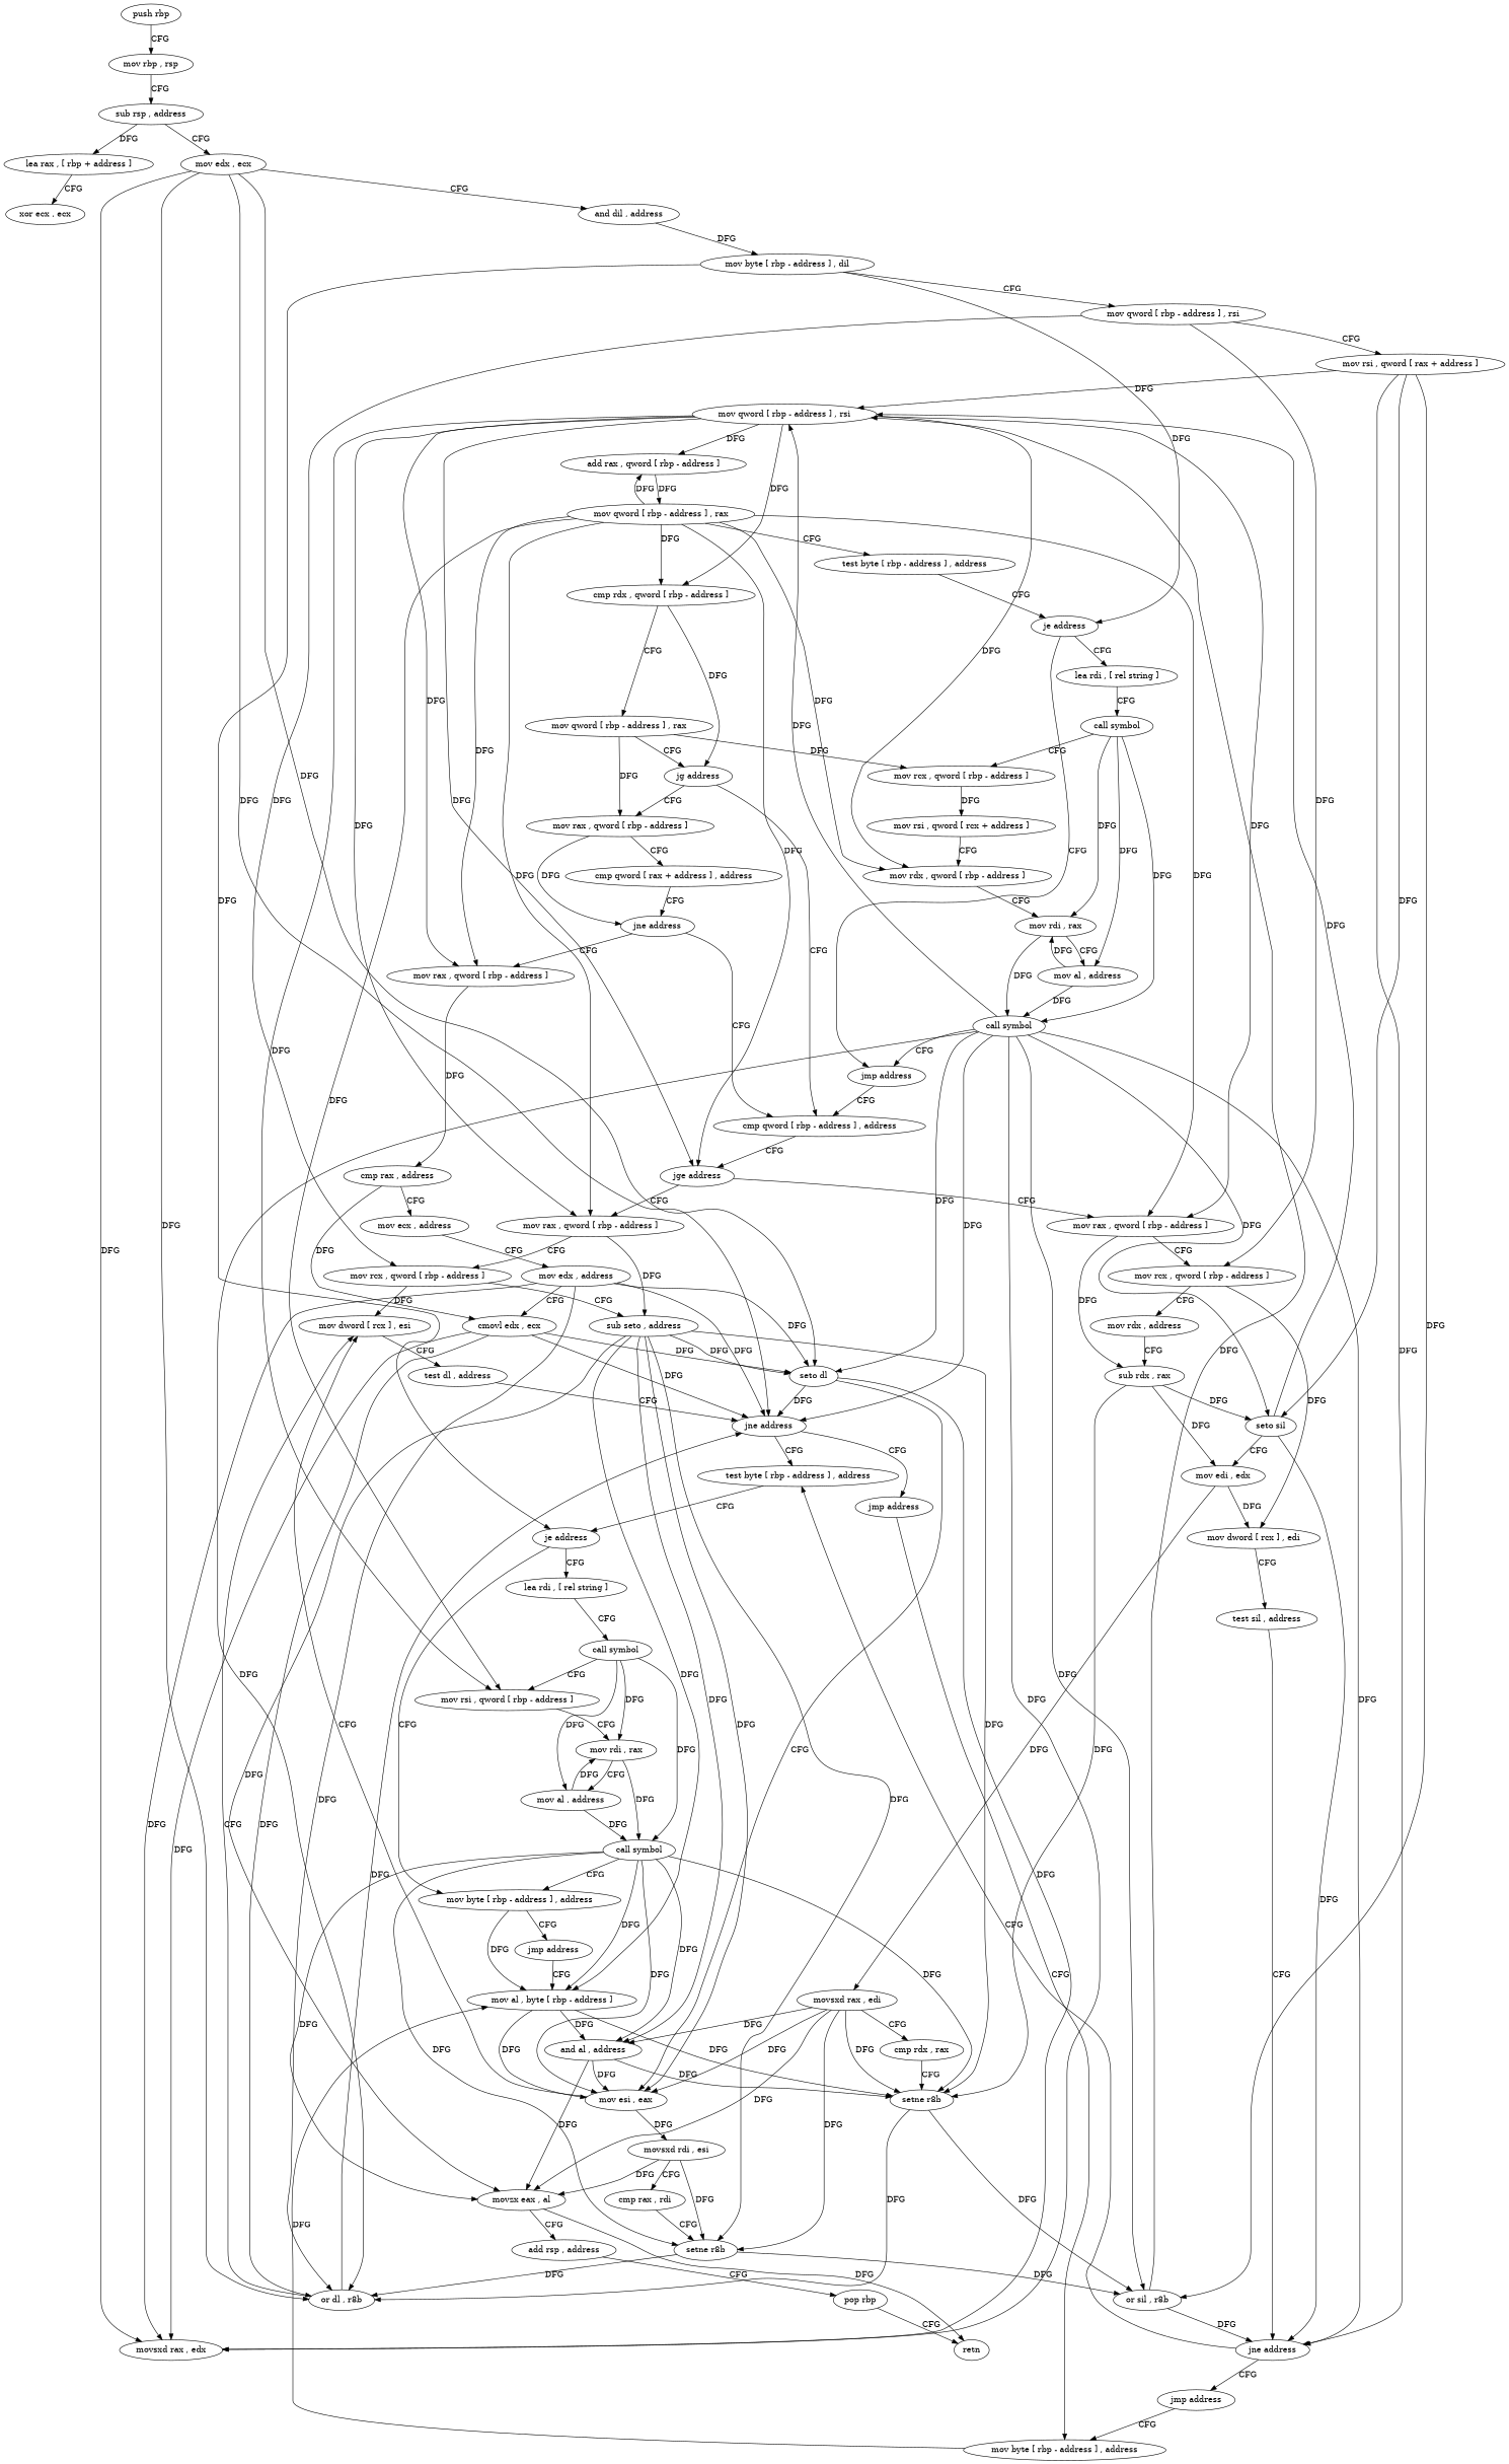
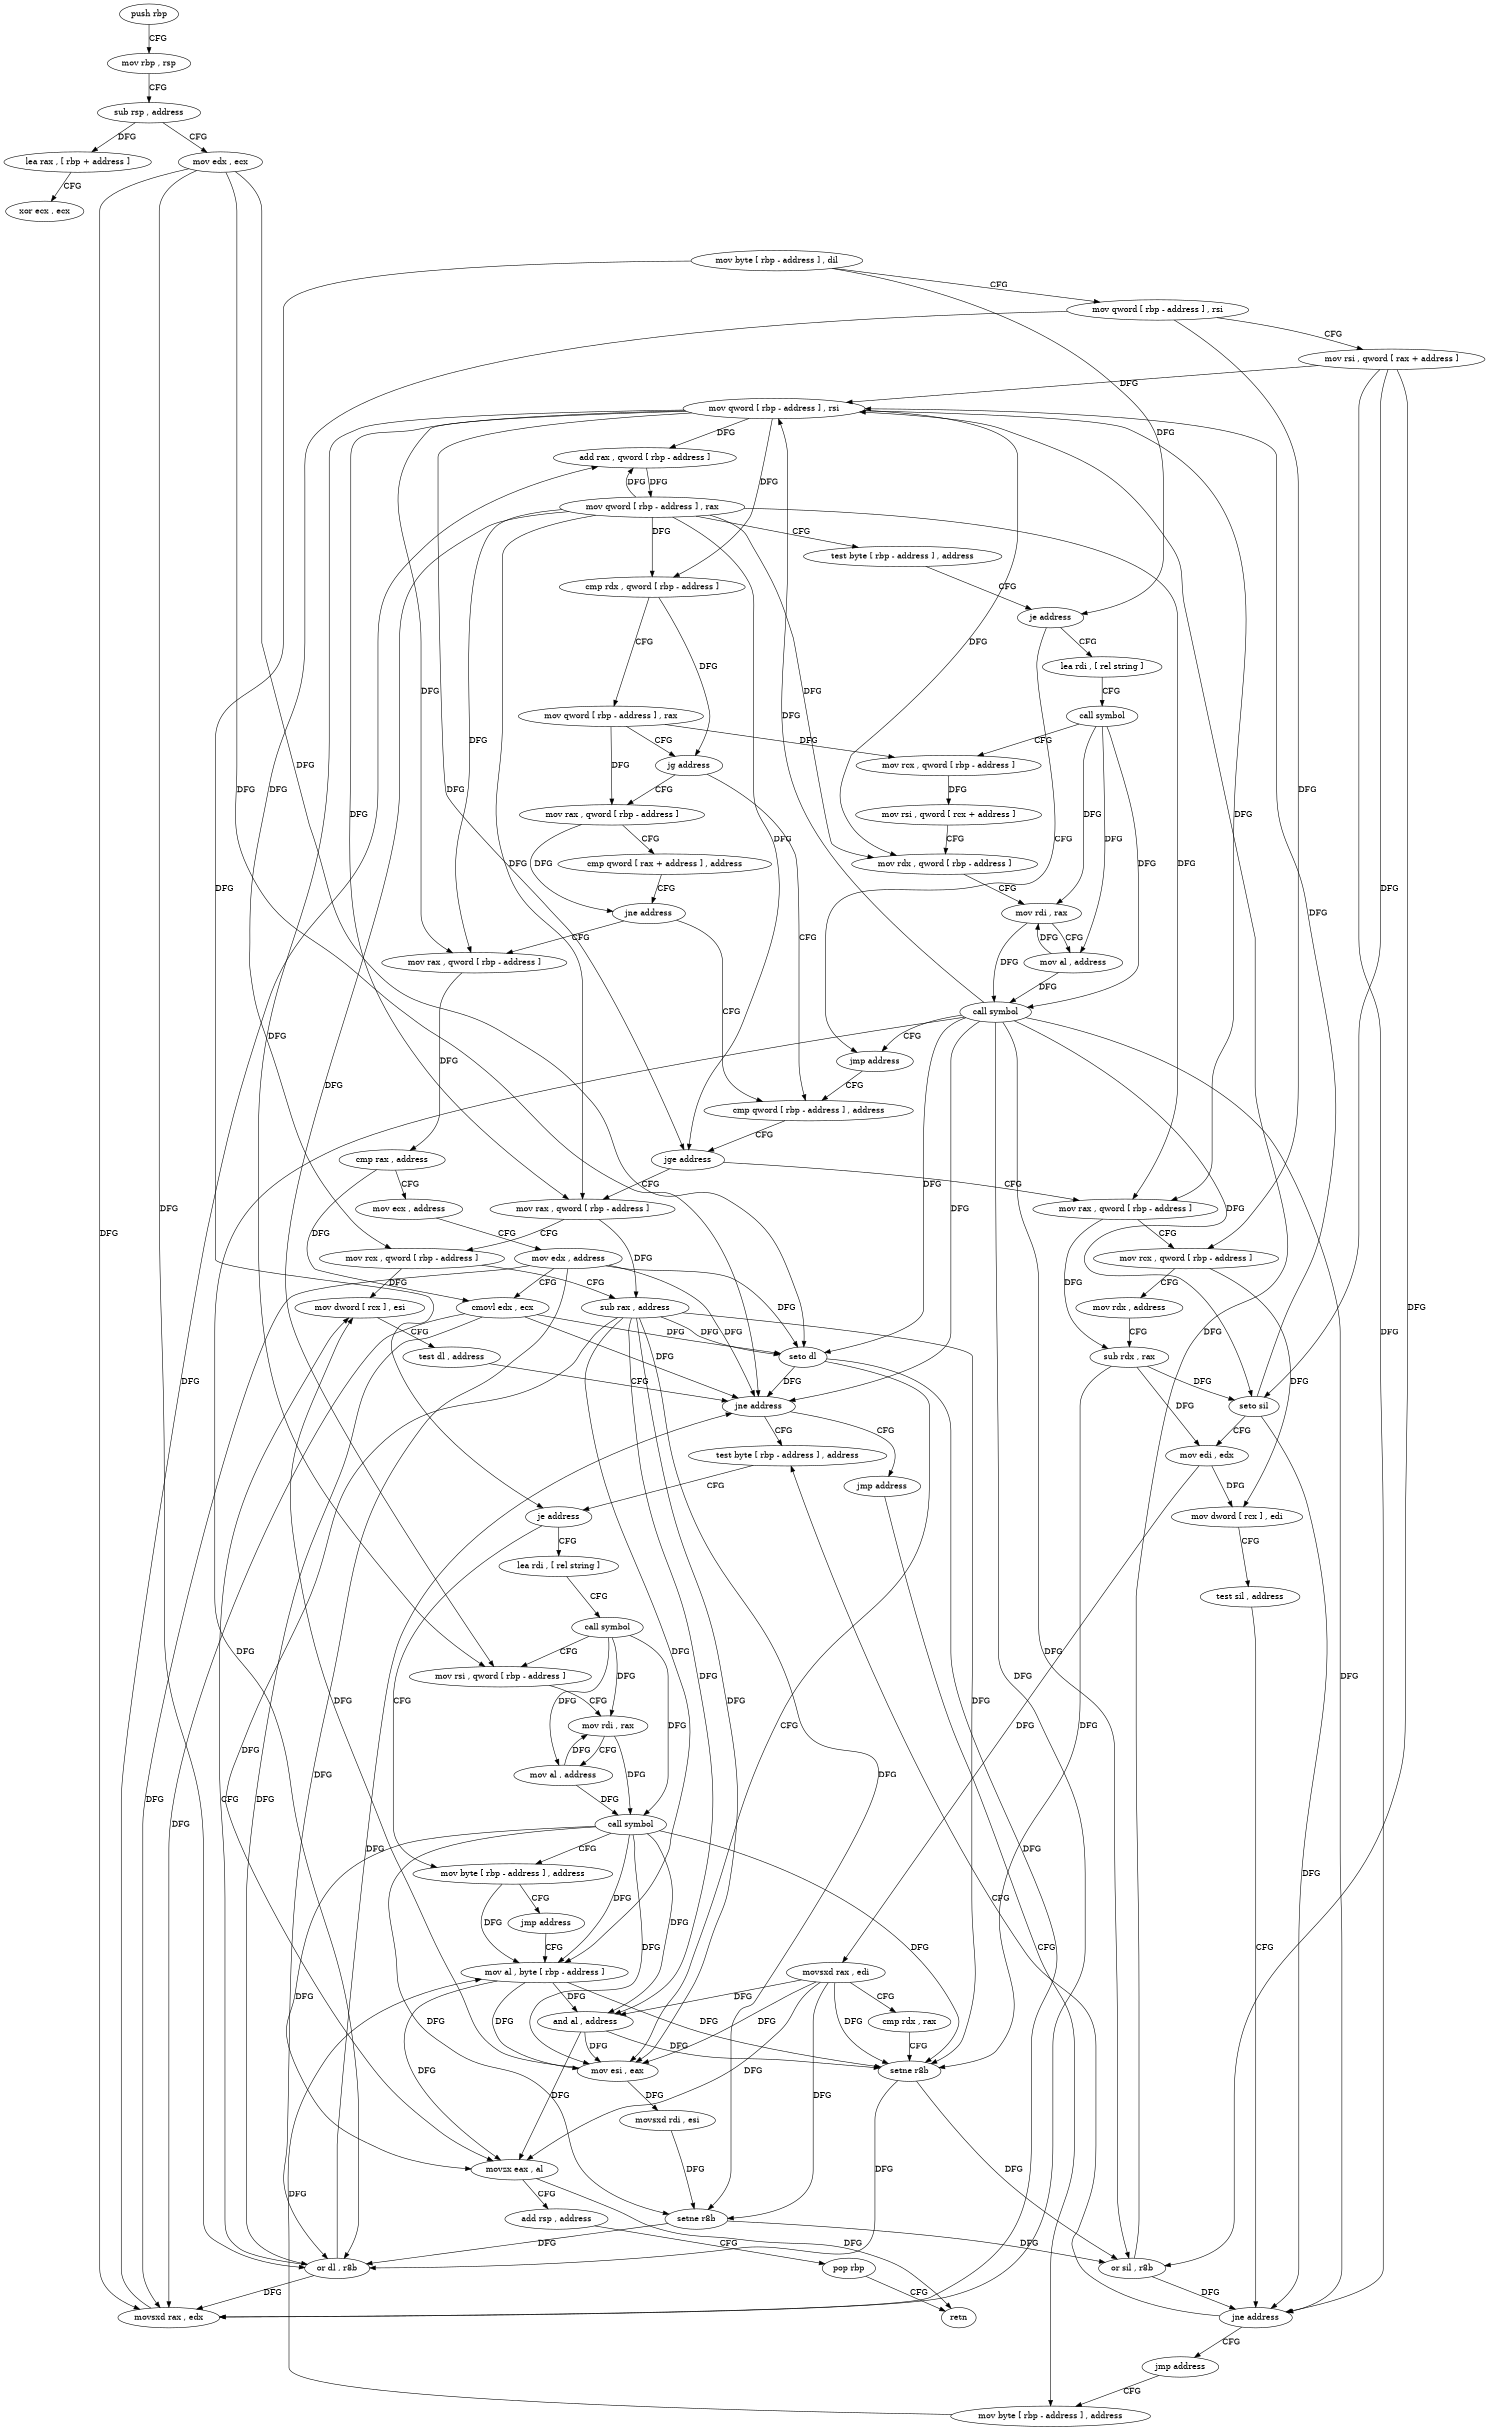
  digraph {
    n1 [label="push rbp"]
    n2 [label="mov rbp , rsp"]
    n3 [label="sub rsp , address"]
    n4 [label="lea rax , [ rbp + address ]"]
    n5 [label="mov edx , ecx"]
    n6 [label="xor ecx , ecx"]
-   n7 [label="and dil , address"]
    n8 [label="seto dl"]
    n9 [label="or dl , r8b"]
    n10 [label="jne address"]
    n11 [label="movsxd rax , edx"]
    n12 [label="mov byte [ rbp - address ] , dil"]
    n13 [label="mov esi , eax"]
    n14 [label="mov dword [ rcx ] , esi"]
    n15 [label="test byte [ rbp - address ] , address"]
    n16 [label="jmp address"]
    n17 [label="add rax , qword [ rbp - address ]"]
    n18 [label="mov qword [ rbp - address ] , rsi"]
    n19 [label="je address"]
    n20 [label="je address"]
    n21 [label="mov rsi , qword [ rax + address ]"]
    n22 [label="mov rcx , qword [ rbp - address ]"]
    n23 [label="mov rcx , qword [ rbp - address ]"]
    n24 [label="jmp address"]
    n25 [label="lea rdi , [ rel string ]"]
    n26 [label="mov byte [ rbp - address ] , address"]
    n27 [label="lea rdi , [ rel string ]"]
    n28 [label="mov qword [ rbp - address ] , rsi"]
    n29 [label="seto sil"]
    n30 [label="or sil , r8b"]
    n31 [label="jne address"]
-   n32 [label="sub seto , address"]
+   n32 [label="sub rax , address"]
    n33 [label="mov rdx , address"]
    n34 [label="mov dword [ rcx ] , edi"]
    n35 [label="cmp rdx , qword [ rbp - address ]"]
    n36 [label="jge address"]
    n37 [label="mov rax , qword [ rbp - address ]"]
    n38 [label="mov rax , qword [ rbp - address ]"]
    n39 [label="mov rax , qword [ rbp - address ]"]
    n40 [label="mov rdx , qword [ rbp - address ]"]
    n41 [label="mov rsi , qword [ rbp - address ]"]
    n42 [label="mov edi , edx"]
    n43 [label="jmp address"]
    n44 [label="mov qword [ rbp - address ] , rax"]
    n45 [label="jg address"]
    n46 [label="sub rdx , rax"]
    n47 [label="cmp rax , address"]
    n48 [label="mov qword [ rbp - address ] , rax"]
    n49 [label="mov rdi , rax"]
    n50 [label="mov rdi , rax"]
    n51 [label="mov rax , qword [ rbp - address ]"]
    n52 [label="mov rcx , qword [ rbp - address ]"]
    n53 [label="cmp qword [ rbp - address ] , address"]
    n54 [label="cmp qword [ rax + address ] , address"]
    n55 [label="jne address"]
    n56 [label="mov rsi , qword [ rcx + address ]"]
    n57 [label="setne r8b"]
    n58 [label="setne r8b"]
    n59 [label="mov al , byte [ rbp - address ]"]
    n60 [label="and al , address"]
    n61 [label="movzx eax , al"]
    n62 [label="mov ecx , address"]
    n63 [label="cmovl edx , ecx"]
    n64 [label="test dl , address"]
    n65 [label="movsxd rdi , esi"]
    n66 [label="add rsp , address"]
    n67 [label=retn]
-   n68 [label="cmp rax , rdi"]
    n69 [label="mov byte [ rbp - address ] , address"]
    n70 [label="test sil , address"]
    n71 [label="movsxd rax , edi"]
    n72 [label="cmp rdx , rax"]
    n73 [label="mov edx , address"]
    n74 [label="test byte [ rbp - address ] , address"]
    n75 [label="call symbol"]
    n76 [label="mov al , address"]
    n77 [label="call symbol"]
    n78 [label="jmp address"]
    n79 [label="call symbol"]
    n80 [label="mov al , address"]
    n81 [label="call symbol"]
    n82 [label="pop rbp"]
    n1 -> n2 [label=CFG]
    n2 -> n3 [label=CFG]
    n3 -> n4 [label=DFG]
    n3 -> n5 [label=CFG]
    n4 -> n6 [label=CFG]
-   n5 -> n7 [label=CFG]
    n5 -> n8 [label=DFG]
    n5 -> n9 [label=DFG]
    n5 -> n10 [label=DFG]
    n5 -> n11 [label=DFG]
-   n7 -> n12 [label=DFG]
    n8 -> n10 [label=DFG]
    n8 -> n11 [label=DFG]
    n8 -> n13 [label=CFG]
    n9 -> n10 [label=DFG]
+   n9 -> n11 [label=DFG]
    n9 -> n14 [label=CFG]
    n10 -> n15 [label=CFG]
    n10 -> n16 [label=CFG]
+   n11 -> n17 [label=DFG]
    n12 -> n18 [label=CFG]
    n12 -> n19 [label=DFG]
    n12 -> n20 [label=DFG]
-   n13 -> n14 [label=CFG]
+   n13 -> n14 [label=DFG]
    n13 -> n65 [label=DFG]
    n14 -> n64 [label=CFG]
    n15 -> n20 [label=CFG]
    n16 -> n69 [label=CFG]
    n17 -> n48 [label=DFG]
    n18 -> n21 [label=CFG]
    n18 -> n22 [label=DFG]
    n18 -> n23 [label=DFG]
    n19 -> n24 [label=CFG]
    n19 -> n25 [label=CFG]
    n20 -> n26 [label=CFG]
    n20 -> n27 [label=CFG]
    n21 -> n28 [label=DFG]
    n21 -> n29 [label=DFG]
    n21 -> n30 [label=DFG]
    n21 -> n31 [label=DFG]
    n22 -> n14 [label=DFG]
    n22 -> n32 [label=CFG]
    n23 -> n33 [label=CFG]
    n23 -> n34 [label=DFG]
    n24 -> n53 [label=CFG]
    n25 -> n75 [label=CFG]
    n26 -> n59 [label=DFG]
    n26 -> n78 [label=CFG]
    n27 -> n79 [label=CFG]
    n28 -> n17 [label=DFG]
    n28 -> n35 [label=DFG]
    n28 -> n36 [label=DFG]
    n28 -> n37 [label=DFG]
    n28 -> n38 [label=DFG]
    n28 -> n39 [label=DFG]
    n28 -> n40 [label=DFG]
    n28 -> n41 [label=DFG]
    n29 -> n28 [label=DFG]
    n29 -> n31 [label=DFG]
    n29 -> n42 [label=CFG]
    n30 -> n28 [label=DFG]
    n30 -> n31 [label=DFG]
    n31 -> n15 [label=CFG]
    n31 -> n43 [label=CFG]
    n32 -> n8 [label=DFG]
    n32 -> n13 [label=DFG]
    n32 -> n57 [label=DFG]
    n32 -> n58 [label=DFG]
    n32 -> n59 [label=DFG]
    n32 -> n60 [label=DFG]
    n32 -> n61 [label=DFG]
    n33 -> n46 [label=CFG]
    n34 -> n70 [label=CFG]
    n35 -> n44 [label=CFG]
    n35 -> n45 [label=DFG]
    n36 -> n37 [label=CFG]
    n36 -> n38 [label=CFG]
    n37 -> n22 [label=CFG]
    n37 -> n32 [label=DFG]
    n38 -> n23 [label=CFG]
    n38 -> n46 [label=DFG]
    n39 -> n47 [label=DFG]
    n40 -> n49 [label=CFG]
    n41 -> n50 [label=CFG]
    n42 -> n34 [label=DFG]
    n42 -> n71 [label=DFG]
    n43 -> n69 [label=CFG]
    n44 -> n45 [label=CFG]
    n44 -> n51 [label=DFG]
    n44 -> n52 [label=DFG]
    n45 -> n51 [label=CFG]
    n45 -> n53 [label=CFG]
    n46 -> n29 [label=DFG]
    n46 -> n42 [label=DFG]
    n46 -> n58 [label=DFG]
    n47 -> n62 [label=CFG]
    n47 -> n63 [label=DFG]
    n48 -> n17 [label=DFG]
    n48 -> n35 [label=DFG]
    n48 -> n36 [label=DFG]
    n48 -> n37 [label=DFG]
    n48 -> n38 [label=DFG]
    n48 -> n39 [label=DFG]
    n48 -> n40 [label=DFG]
    n48 -> n41 [label=DFG]
    n48 -> n74 [label=CFG]
    n49 -> n76 [label=CFG]
    n49 -> n77 [label=DFG]
    n50 -> n80 [label=CFG]
    n50 -> n81 [label=DFG]
    n51 -> n54 [label=CFG]
    n51 -> n55 [label=DFG]
    n52 -> n56 [label=DFG]
    n53 -> n36 [label=CFG]
    n54 -> n55 [label=CFG]
    n55 -> n39 [label=CFG]
    n55 -> n53 [label=CFG]
    n56 -> n40 [label=CFG]
    n57 -> n9 [label=DFG]
    n57 -> n30 [label=DFG]
    n58 -> n9 [label=DFG]
    n58 -> n30 [label=DFG]
    n59 -> n13 [label=DFG]
    n59 -> n58 [label=DFG]
    n59 -> n60 [label=DFG]
-   n65 -> n61 [label=DFG]
+   n59 -> n61 [label=DFG]
    n60 -> n13 [label=DFG]
    n60 -> n58 [label=DFG]
    n60 -> n61 [label=DFG]
    n61 -> n66 [label=CFG]
    n61 -> n67 [label=DFG]
    n62 -> n73 [label=CFG]
    n63 -> n8 [label=DFG]
    n63 -> n9 [label=DFG]
    n63 -> n10 [label=DFG]
    n63 -> n11 [label=DFG]
    n64 -> n10 [label=CFG]
    n65 -> n57 [label=DFG]
-   n65 -> n68 [label=CFG]
    n66 -> n82 [label=CFG]
-   n68 -> n57 [label=CFG]
    n69 -> n59 [label=DFG]
    n70 -> n31 [label=CFG]
    n71 -> n13 [label=DFG]
    n71 -> n57 [label=DFG]
    n71 -> n58 [label=DFG]
    n71 -> n60 [label=DFG]
    n71 -> n61 [label=DFG]
    n71 -> n72 [label=CFG]
    n72 -> n58 [label=CFG]
    n73 -> n8 [label=DFG]
    n73 -> n9 [label=DFG]
    n73 -> n10 [label=DFG]
    n73 -> n11 [label=DFG]
    n73 -> n63 [label=CFG]
    n74 -> n19 [label=CFG]
    n75 -> n49 [label=DFG]
    n75 -> n52 [label=CFG]
    n75 -> n76 [label=DFG]
    n75 -> n77 [label=DFG]
    n76 -> n49 [label=DFG]
    n76 -> n77 [label=DFG]
    n77 -> n8 [label=DFG]
    n77 -> n9 [label=DFG]
    n77 -> n10 [label=DFG]
    n77 -> n11 [label=DFG]
    n77 -> n24 [label=CFG]
    n77 -> n28 [label=DFG]
    n77 -> n29 [label=DFG]
    n77 -> n30 [label=DFG]
    n77 -> n31 [label=DFG]
    n78 -> n59 [label=CFG]
    n79 -> n41 [label=CFG]
    n79 -> n50 [label=DFG]
    n79 -> n80 [label=DFG]
    n79 -> n81 [label=DFG]
    n80 -> n50 [label=DFG]
    n80 -> n81 [label=DFG]
    n81 -> n13 [label=DFG]
    n81 -> n26 [label=CFG]
    n81 -> n57 [label=DFG]
    n81 -> n58 [label=DFG]
    n81 -> n59 [label=DFG]
    n81 -> n60 [label=DFG]
    n81 -> n61 [label=DFG]
    n82 -> n67 [label=CFG]
  }
